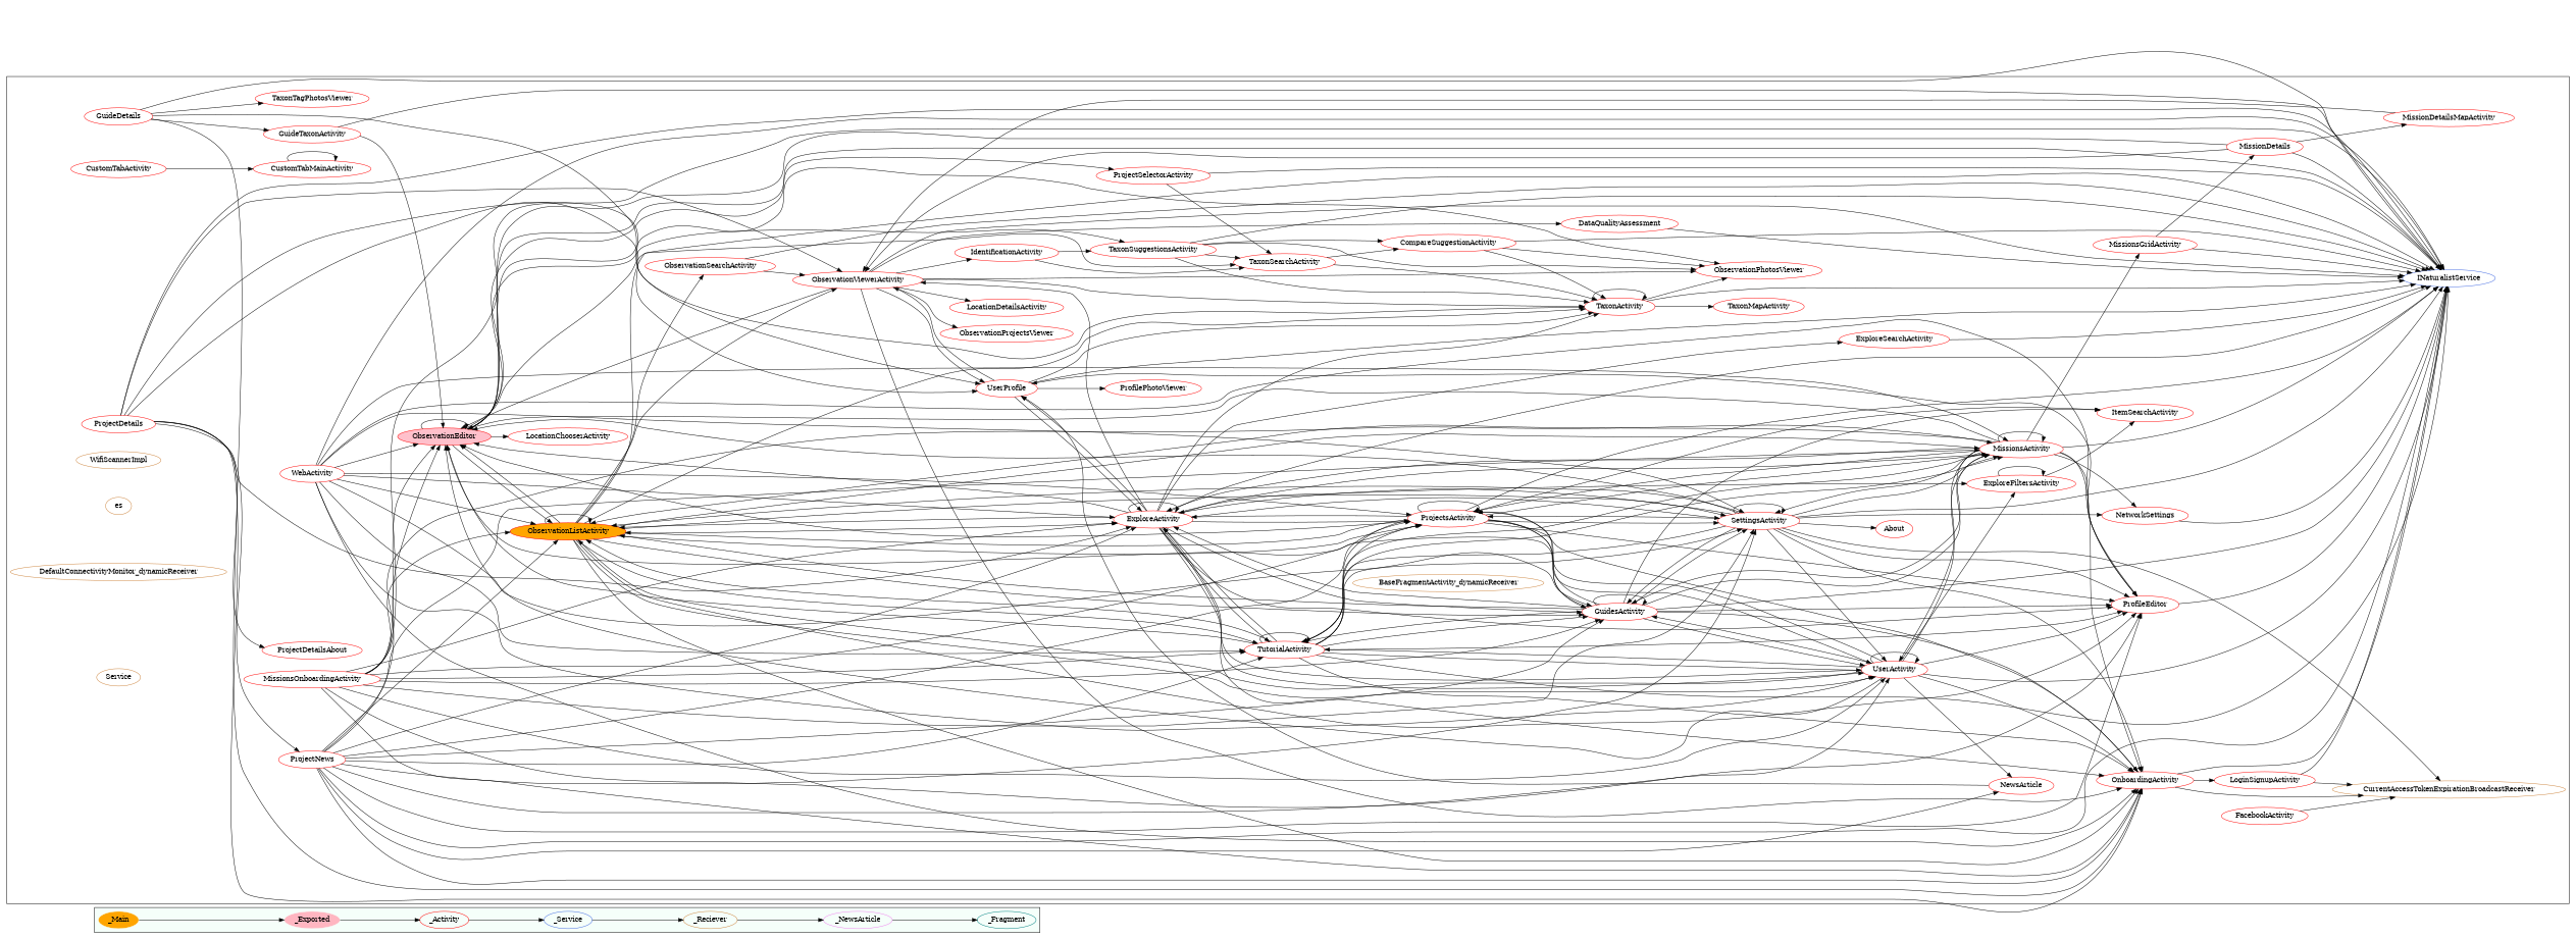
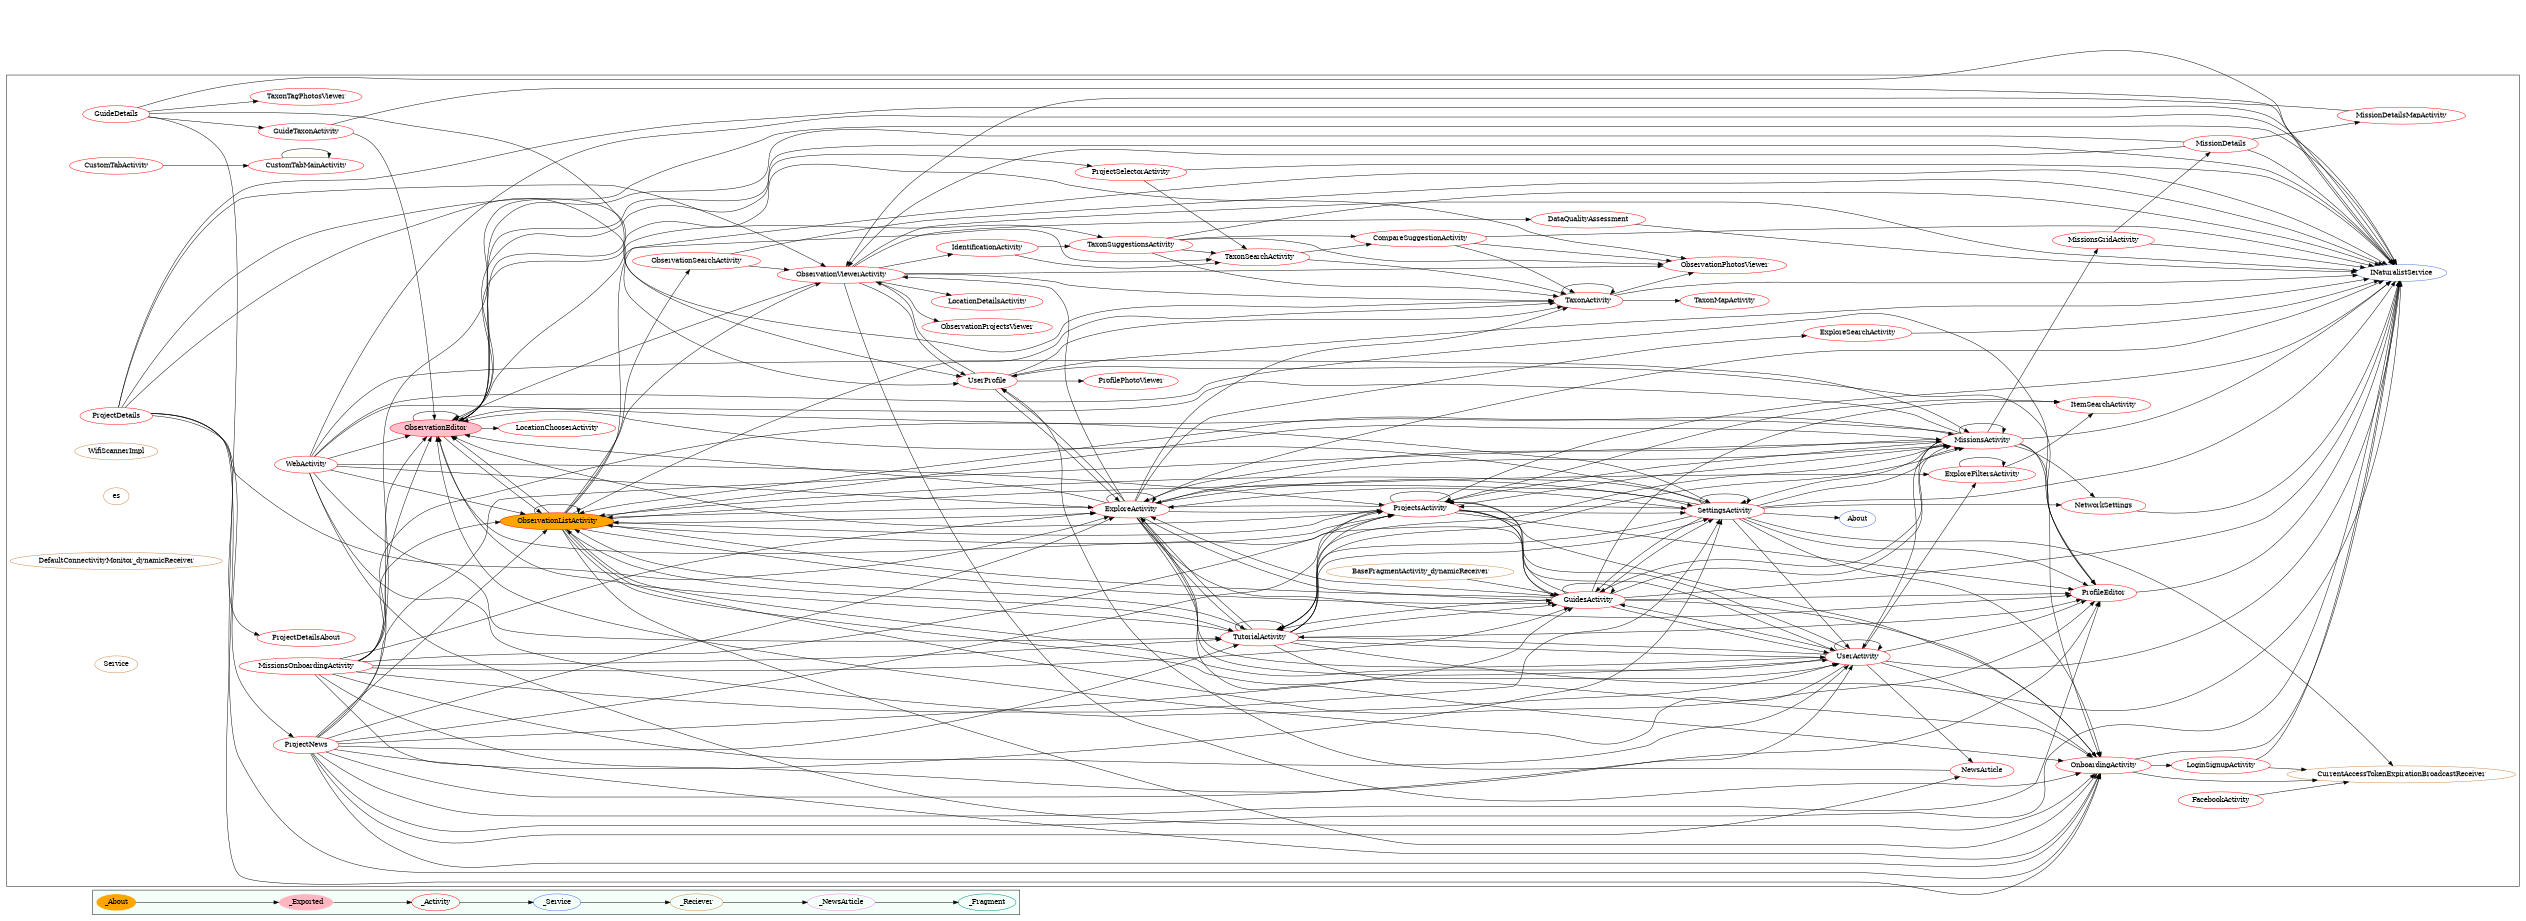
  digraph {
    rankdir=LR
    node [color=red]
    _Activity
    _Service [color=royalblue]
    _Reciever [color=peru]
    n4 [color=violet label=_NewsArticle]
    _Fragment [color=teal]
-   _Main [color=mintcream fillcolor=orange style=filled]
+   _Main [color=mintcream fillcolor=orange style=filled label=_About]
    _Exported [color=mintcream fillcolor=lightpink style=filled]
    ObservationEditor [fillcolor=pink style=filled]
    TaxonSuggestionsActivity
    ProjectSelectorActivity
    ObservationListActivity [fillcolor=orange style=filled]
    TaxonSearchActivity
    ObservationPhotosViewer
    LocationChooserActivity
    INaturalistService [color=royalblue]
    ProfilePhotoViewer
    OnboardingActivity
    LoginSignupActivity
    CurrentAccessTokenExpirationBroadcastReceiver [color=peru]
    NetworkSettings
    TutorialActivity
    MissionsActivity
    ExploreActivity
    UserActivity
    ProfileEditor
    SettingsActivity
    GuidesActivity
    ProjectsActivity
    MissionDetailsMapActivity
    ObservationViewerActivity
    CompareSuggestionActivity
    TaxonActivity
    ObservationSearchActivity
    ObservationProjectsViewer
    MissionDetails
    ExploreFiltersActivity
    ItemSearchActivity
    MissionsGridActivity
    MissionsOnboardingActivity
    LocationDetailsActivity
    UserProfile
    ExploreSearchActivity
    IdentificationActivity
    DataQualityAssessment
    GuideDetails
    GuideTaxonActivity
    TaxonTagPhotosViewer
    CustomTabActivity
    CustomTabMainActivity
    ProjectDetailsAbout
    TaxonMapActivity
    ProjectNews
    NewsArticle
    FacebookActivity
-   About
+   About [color=royalblue]
    WebActivity
    ProjectDetails
    WifiScannerImpl [color=peru]
    es [color=peru]
    BaseFragmentActivity_dynamicReceiver [color=peru]
    DefaultConnectivityMonitor_dynamicReceiver [color=peru]
    n62 [color=peru label=Service]
    subgraph cluster_1 {
      bgcolor=mintcream
      _Activity
      _Service
      _Reciever
      n4
      _Fragment
      _Main
      _Exported
    }
    subgraph cluster_2 {
      ObservationEditor
      TaxonSuggestionsActivity
      ProjectSelectorActivity
      ObservationListActivity
      TaxonSearchActivity
      ObservationPhotosViewer
      LocationChooserActivity
      INaturalistService
      ProfilePhotoViewer
      OnboardingActivity
      LoginSignupActivity
      CurrentAccessTokenExpirationBroadcastReceiver
      NetworkSettings
      TutorialActivity
      MissionsActivity
      ExploreActivity
      UserActivity
      ProfileEditor
      SettingsActivity
      GuidesActivity
      ProjectsActivity
      MissionDetailsMapActivity
      ObservationViewerActivity
      CompareSuggestionActivity
      TaxonActivity
      ObservationSearchActivity
      ObservationProjectsViewer
      MissionDetails
      ExploreFiltersActivity
      ItemSearchActivity
      MissionsGridActivity
      MissionsOnboardingActivity
      LocationDetailsActivity
      UserProfile
      ExploreSearchActivity
      IdentificationActivity
      DataQualityAssessment
      GuideDetails
      GuideTaxonActivity
      TaxonTagPhotosViewer
      CustomTabActivity
      CustomTabMainActivity
      ProjectDetailsAbout
      TaxonMapActivity
      ProjectNews
      NewsArticle
      FacebookActivity
      About
      WebActivity
      ProjectDetails
      WifiScannerImpl
      es
      BaseFragmentActivity_dynamicReceiver
      DefaultConnectivityMonitor_dynamicReceiver
      n62
    }
    _Activity -> _Service
    _Service -> _Reciever
    _Reciever -> n4
    n4 -> _Fragment
    _Main -> _Exported
    _Exported -> _Activity
    ObservationEditor -> ObservationEditor
    ObservationEditor -> TaxonSuggestionsActivity
    ObservationEditor -> ProjectSelectorActivity
    ObservationEditor -> ObservationListActivity
    ObservationEditor -> TaxonSearchActivity
    ObservationEditor -> ObservationPhotosViewer
    ObservationEditor -> LocationChooserActivity
    ObservationEditor -> INaturalistService
    TaxonSuggestionsActivity -> TaxonSearchActivity
    TaxonSuggestionsActivity -> ObservationPhotosViewer
    TaxonSuggestionsActivity -> INaturalistService
    TaxonSuggestionsActivity -> CompareSuggestionActivity
    TaxonSuggestionsActivity -> TaxonActivity
    ProjectSelectorActivity -> TaxonSearchActivity
    ProjectSelectorActivity -> INaturalistService
    ObservationListActivity -> ObservationEditor
    ObservationListActivity -> ObservationListActivity
    ObservationListActivity -> INaturalistService
    ObservationListActivity -> OnboardingActivity
    ObservationListActivity -> TutorialActivity
    ObservationListActivity -> MissionsActivity
    ObservationListActivity -> ExploreActivity
    ObservationListActivity -> UserActivity
    ObservationListActivity -> ProfileEditor
    ObservationListActivity -> SettingsActivity
    ObservationListActivity -> GuidesActivity
    ObservationListActivity -> ProjectsActivity
    ObservationListActivity -> ObservationViewerActivity
    ObservationListActivity -> TaxonActivity
    ObservationListActivity -> ObservationSearchActivity
    TaxonSearchActivity -> CompareSuggestionActivity
    TaxonSearchActivity -> TaxonActivity
    OnboardingActivity -> INaturalistService
    OnboardingActivity -> LoginSignupActivity
    OnboardingActivity -> CurrentAccessTokenExpirationBroadcastReceiver
    LoginSignupActivity -> INaturalistService
    LoginSignupActivity -> CurrentAccessTokenExpirationBroadcastReceiver
    NetworkSettings -> INaturalistService
    TutorialActivity -> ObservationEditor
    TutorialActivity -> ObservationListActivity
    TutorialActivity -> INaturalistService
    TutorialActivity -> OnboardingActivity
    TutorialActivity -> TutorialActivity
    TutorialActivity -> MissionsActivity
    TutorialActivity -> ExploreActivity
    TutorialActivity -> UserActivity
    TutorialActivity -> ProfileEditor
    TutorialActivity -> SettingsActivity
    TutorialActivity -> GuidesActivity
    TutorialActivity -> ProjectsActivity
    MissionsActivity -> ObservationEditor
    MissionsActivity -> ObservationListActivity
    MissionsActivity -> INaturalistService
    MissionsActivity -> OnboardingActivity
    MissionsActivity -> NetworkSettings
    MissionsActivity -> TutorialActivity
    MissionsActivity -> MissionsActivity
    MissionsActivity -> ExploreActivity
    MissionsActivity -> UserActivity
    MissionsActivity -> ProfileEditor
    MissionsActivity -> SettingsActivity
    MissionsActivity -> GuidesActivity
    MissionsActivity -> ProjectsActivity
    MissionsActivity -> MissionsGridActivity
    ExploreActivity -> ObservationEditor
    ExploreActivity -> ObservationListActivity
    ExploreActivity -> INaturalistService
    ExploreActivity -> OnboardingActivity
    ExploreActivity -> TutorialActivity
    ExploreActivity -> MissionsActivity
    ExploreActivity -> ExploreActivity
    ExploreActivity -> UserActivity
    ExploreActivity -> ProfileEditor
    ExploreActivity -> SettingsActivity
    ExploreActivity -> GuidesActivity
    ExploreActivity -> ProjectsActivity
    ExploreActivity -> ObservationViewerActivity
    ExploreActivity -> TaxonActivity
    ExploreActivity -> ExploreFiltersActivity
    ExploreActivity -> UserProfile
    ExploreActivity -> ExploreSearchActivity
    UserActivity -> ObservationEditor
    UserActivity -> ObservationListActivity
    UserActivity -> INaturalistService
    UserActivity -> OnboardingActivity
    UserActivity -> TutorialActivity
-   UserActivity -> MissionsActivity
    UserActivity -> ExploreActivity
    UserActivity -> UserActivity
    UserActivity -> ProfileEditor
    UserActivity -> GuidesActivity
    UserActivity -> ProjectsActivity
    UserActivity -> ExploreFiltersActivity
    UserActivity -> NewsArticle
    ProfileEditor -> INaturalistService
    ProfileEditor -> UserProfile
    SettingsActivity -> ObservationEditor
    SettingsActivity -> ObservationListActivity
    SettingsActivity -> INaturalistService
    SettingsActivity -> OnboardingActivity
    SettingsActivity -> CurrentAccessTokenExpirationBroadcastReceiver
    SettingsActivity -> NetworkSettings
    SettingsActivity -> TutorialActivity
    SettingsActivity -> MissionsActivity
    SettingsActivity -> ExploreActivity
    SettingsActivity -> UserActivity
    SettingsActivity -> ProfileEditor
    SettingsActivity -> SettingsActivity
    SettingsActivity -> GuidesActivity
    SettingsActivity -> ProjectsActivity
    SettingsActivity -> About
    GuidesActivity -> ObservationEditor
    GuidesActivity -> ObservationListActivity
    GuidesActivity -> INaturalistService
    GuidesActivity -> OnboardingActivity
    GuidesActivity -> TutorialActivity
    GuidesActivity -> MissionsActivity
    GuidesActivity -> ExploreActivity
    GuidesActivity -> UserActivity
    GuidesActivity -> ProfileEditor
    GuidesActivity -> SettingsActivity
    GuidesActivity -> GuidesActivity
    GuidesActivity -> ProjectsActivity
    GuidesActivity -> ItemSearchActivity
    ProjectsActivity -> ObservationEditor
    ProjectsActivity -> ObservationListActivity
    ProjectsActivity -> INaturalistService
    ProjectsActivity -> OnboardingActivity
    ProjectsActivity -> TutorialActivity
    ProjectsActivity -> MissionsActivity
    ProjectsActivity -> ExploreActivity
    ProjectsActivity -> UserActivity
    ProjectsActivity -> ProfileEditor
    ProjectsActivity -> SettingsActivity
    ProjectsActivity -> GuidesActivity
    ProjectsActivity -> ProjectsActivity
    ProjectsActivity -> ItemSearchActivity
    MissionDetailsMapActivity -> ObservationViewerActivity
    ObservationViewerActivity -> ObservationEditor
    ObservationViewerActivity -> ObservationPhotosViewer
    ObservationViewerActivity -> INaturalistService
    ObservationViewerActivity -> OnboardingActivity
    ObservationViewerActivity -> TaxonActivity
    ObservationViewerActivity -> ObservationProjectsViewer
    ObservationViewerActivity -> LocationDetailsActivity
    ObservationViewerActivity -> UserProfile
    ObservationViewerActivity -> IdentificationActivity
    ObservationViewerActivity -> DataQualityAssessment
    CompareSuggestionActivity -> ObservationPhotosViewer
    CompareSuggestionActivity -> INaturalistService
    CompareSuggestionActivity -> TaxonActivity
    TaxonActivity -> ObservationPhotosViewer
    TaxonActivity -> INaturalistService
    TaxonActivity -> TaxonActivity
    TaxonActivity -> TaxonMapActivity
    ObservationSearchActivity -> INaturalistService
    ObservationSearchActivity -> ObservationViewerActivity
    MissionDetails -> ObservationEditor
    MissionDetails -> INaturalistService
    MissionDetails -> MissionDetailsMapActivity
    MissionDetails -> ObservationViewerActivity
    ExploreFiltersActivity -> ExploreFiltersActivity
    ExploreFiltersActivity -> ItemSearchActivity
    MissionsGridActivity -> INaturalistService
    MissionsGridActivity -> MissionDetails
    MissionsOnboardingActivity -> ObservationEditor
    MissionsOnboardingActivity -> ObservationListActivity
    MissionsOnboardingActivity -> INaturalistService
    MissionsOnboardingActivity -> OnboardingActivity
    MissionsOnboardingActivity -> TutorialActivity
    MissionsOnboardingActivity -> MissionsActivity
    MissionsOnboardingActivity -> ExploreActivity
    MissionsOnboardingActivity -> UserActivity
    MissionsOnboardingActivity -> ProfileEditor
    MissionsOnboardingActivity -> SettingsActivity
    MissionsOnboardingActivity -> GuidesActivity
    MissionsOnboardingActivity -> ProjectsActivity
    UserProfile -> INaturalistService
    UserProfile -> ProfilePhotoViewer
    UserProfile -> ExploreActivity
    UserProfile -> ObservationViewerActivity
    UserProfile -> TaxonActivity
    ExploreSearchActivity -> INaturalistService
    IdentificationActivity -> TaxonSuggestionsActivity
    IdentificationActivity -> TaxonSearchActivity
    DataQualityAssessment -> INaturalistService
    GuideDetails -> INaturalistService
    GuideDetails -> OnboardingActivity
    GuideDetails -> UserProfile
    GuideDetails -> GuideTaxonActivity
    GuideDetails -> TaxonTagPhotosViewer
    GuideTaxonActivity -> ObservationEditor
    GuideTaxonActivity -> INaturalistService
    CustomTabActivity -> CustomTabMainActivity
    CustomTabMainActivity -> CustomTabMainActivity
    ProjectNews -> ObservationEditor
    ProjectNews -> ObservationListActivity
    ProjectNews -> INaturalistService
    ProjectNews -> OnboardingActivity
    ProjectNews -> TutorialActivity
    ProjectNews -> MissionsActivity
    ProjectNews -> ExploreActivity
    ProjectNews -> UserActivity
    ProjectNews -> ProfileEditor
    ProjectNews -> SettingsActivity
    ProjectNews -> GuidesActivity
    ProjectNews -> ProjectsActivity
    ProjectNews -> NewsArticle
    NewsArticle -> UserProfile
    FacebookActivity -> CurrentAccessTokenExpirationBroadcastReceiver
    WebActivity -> ObservationEditor
    WebActivity -> ObservationListActivity
    WebActivity -> INaturalistService
    WebActivity -> OnboardingActivity
    WebActivity -> TutorialActivity
    WebActivity -> MissionsActivity
    WebActivity -> ExploreActivity
    WebActivity -> UserActivity
    WebActivity -> ProfileEditor
    WebActivity -> SettingsActivity
-   WebActivity -> GuidesActivity
+   BaseFragmentActivity_dynamicReceiver -> GuidesActivity
    WebActivity -> ProjectsActivity
    ProjectDetails -> INaturalistService
    ProjectDetails -> OnboardingActivity
    ProjectDetails -> ExploreActivity
    ProjectDetails -> ObservationViewerActivity
    ProjectDetails -> TaxonActivity
    ProjectDetails -> UserProfile
    ProjectDetails -> ProjectDetailsAbout
    ProjectDetails -> ProjectNews
  }
